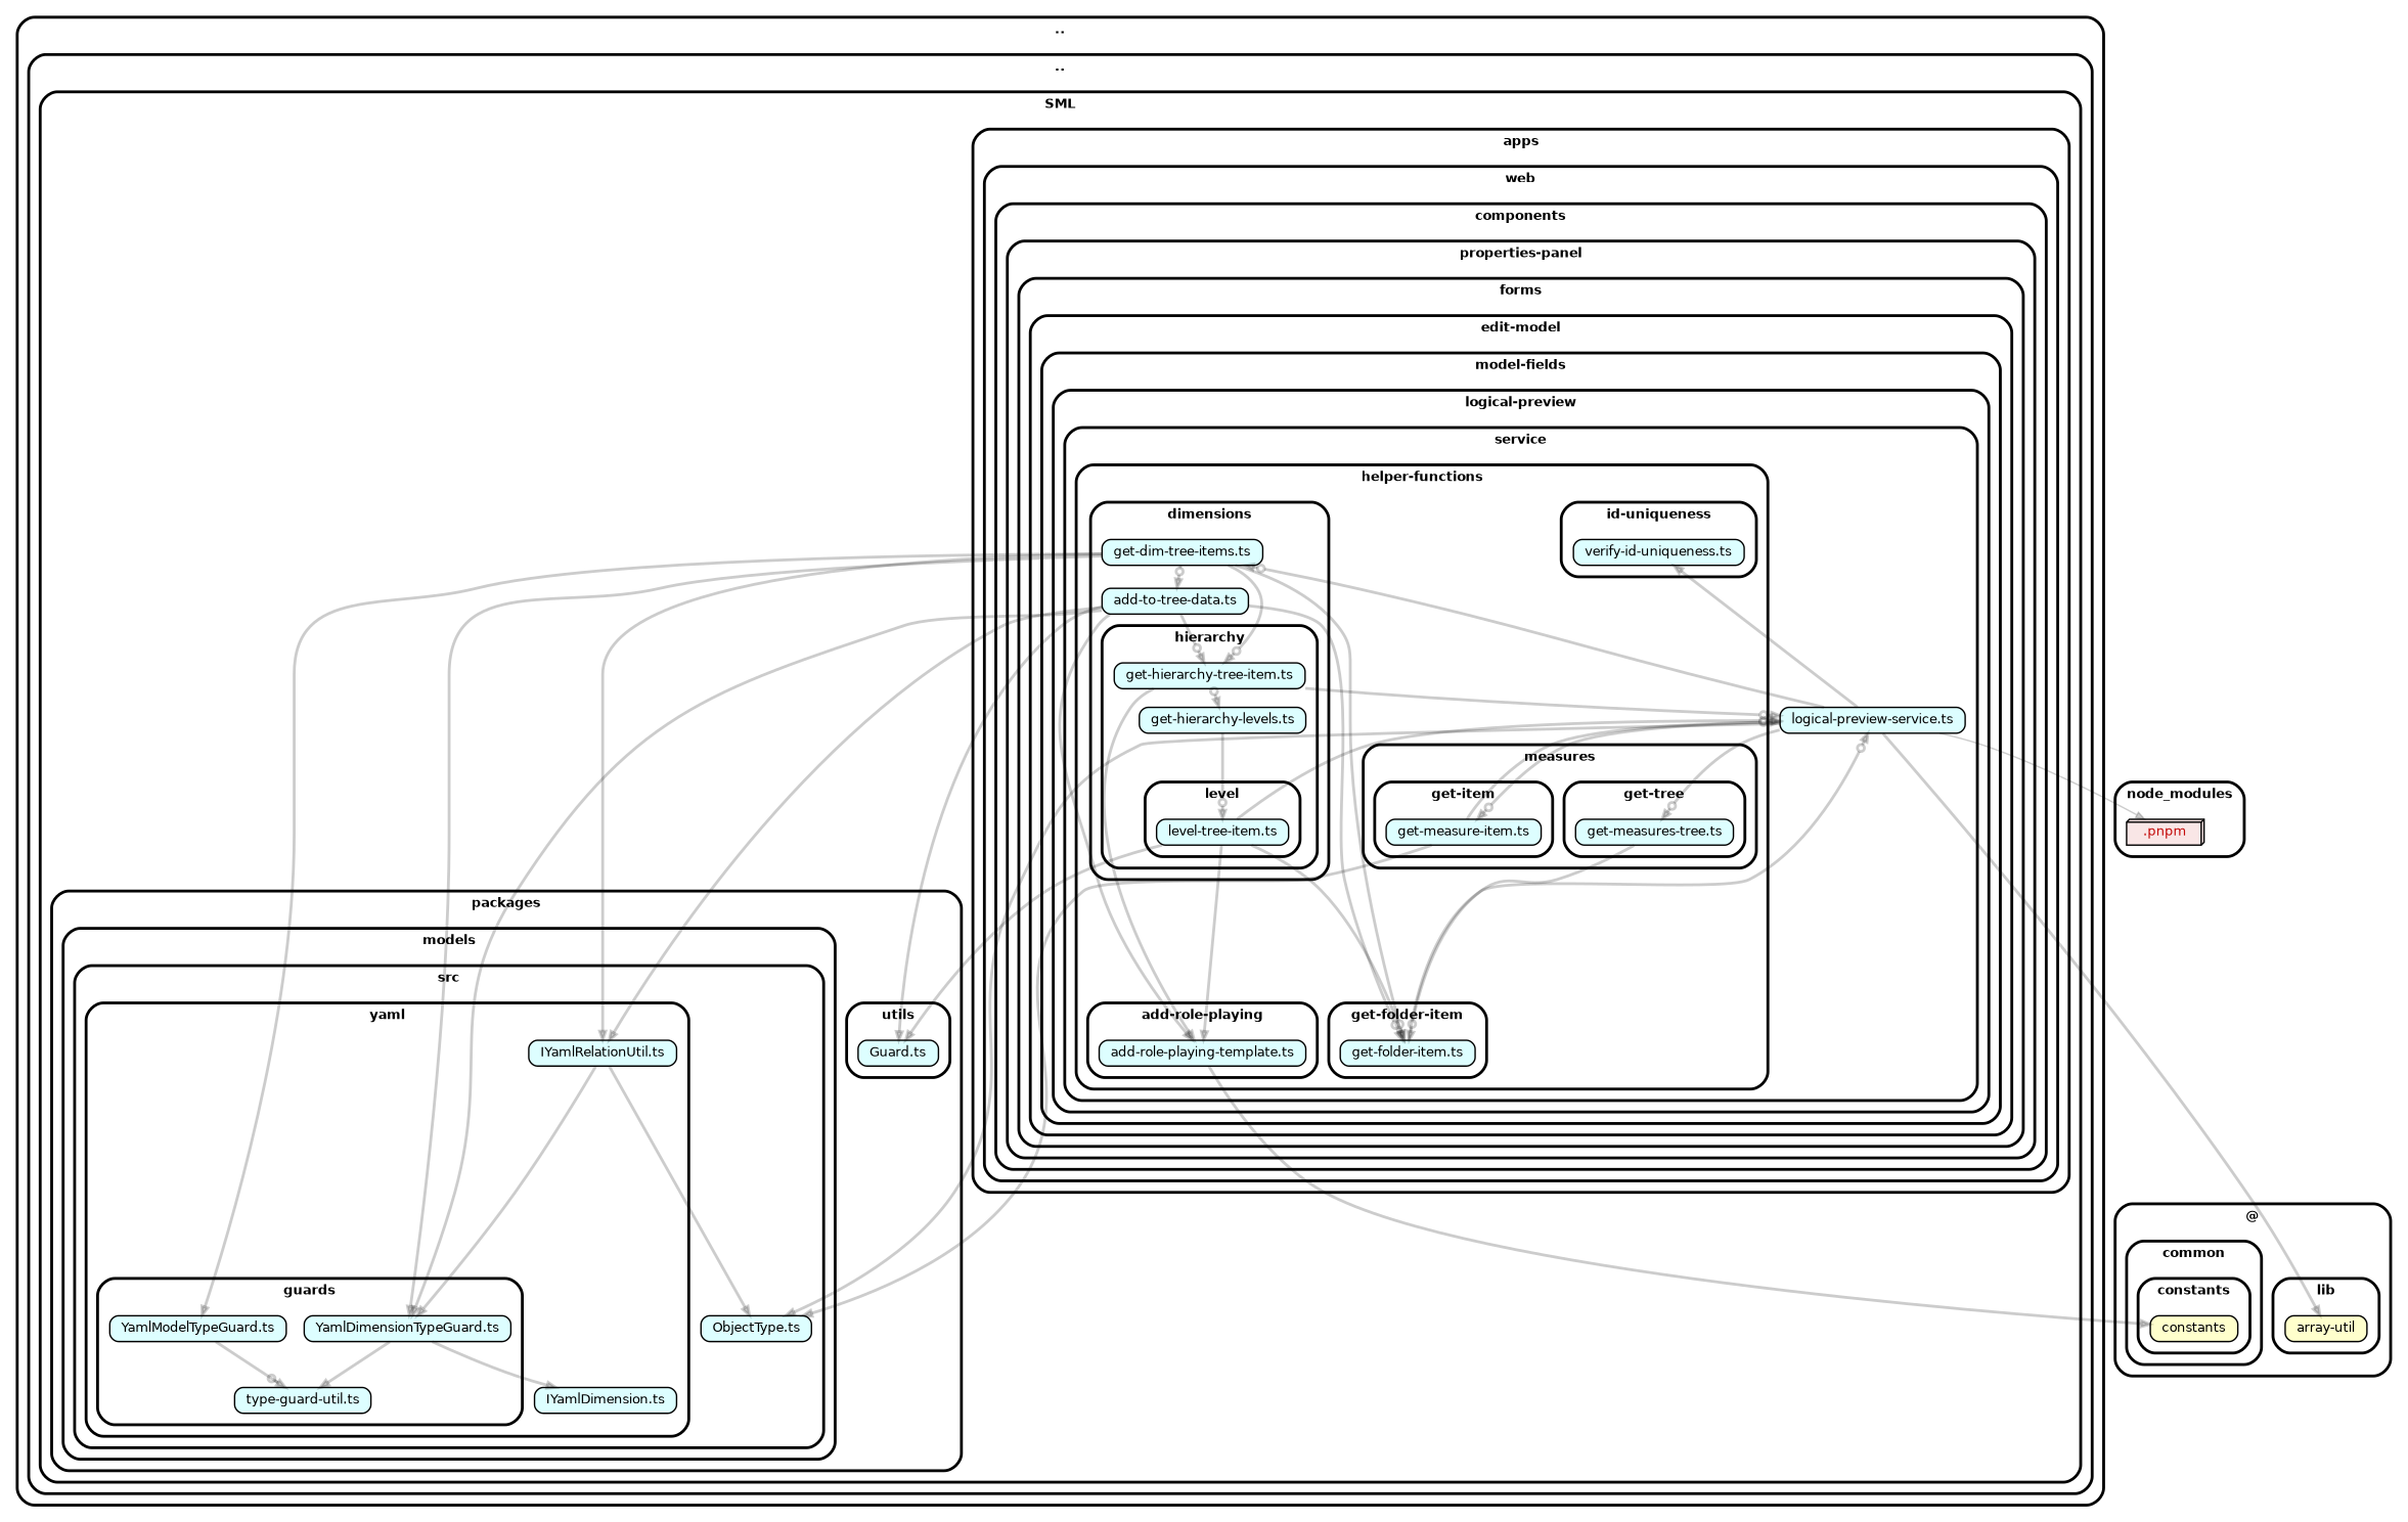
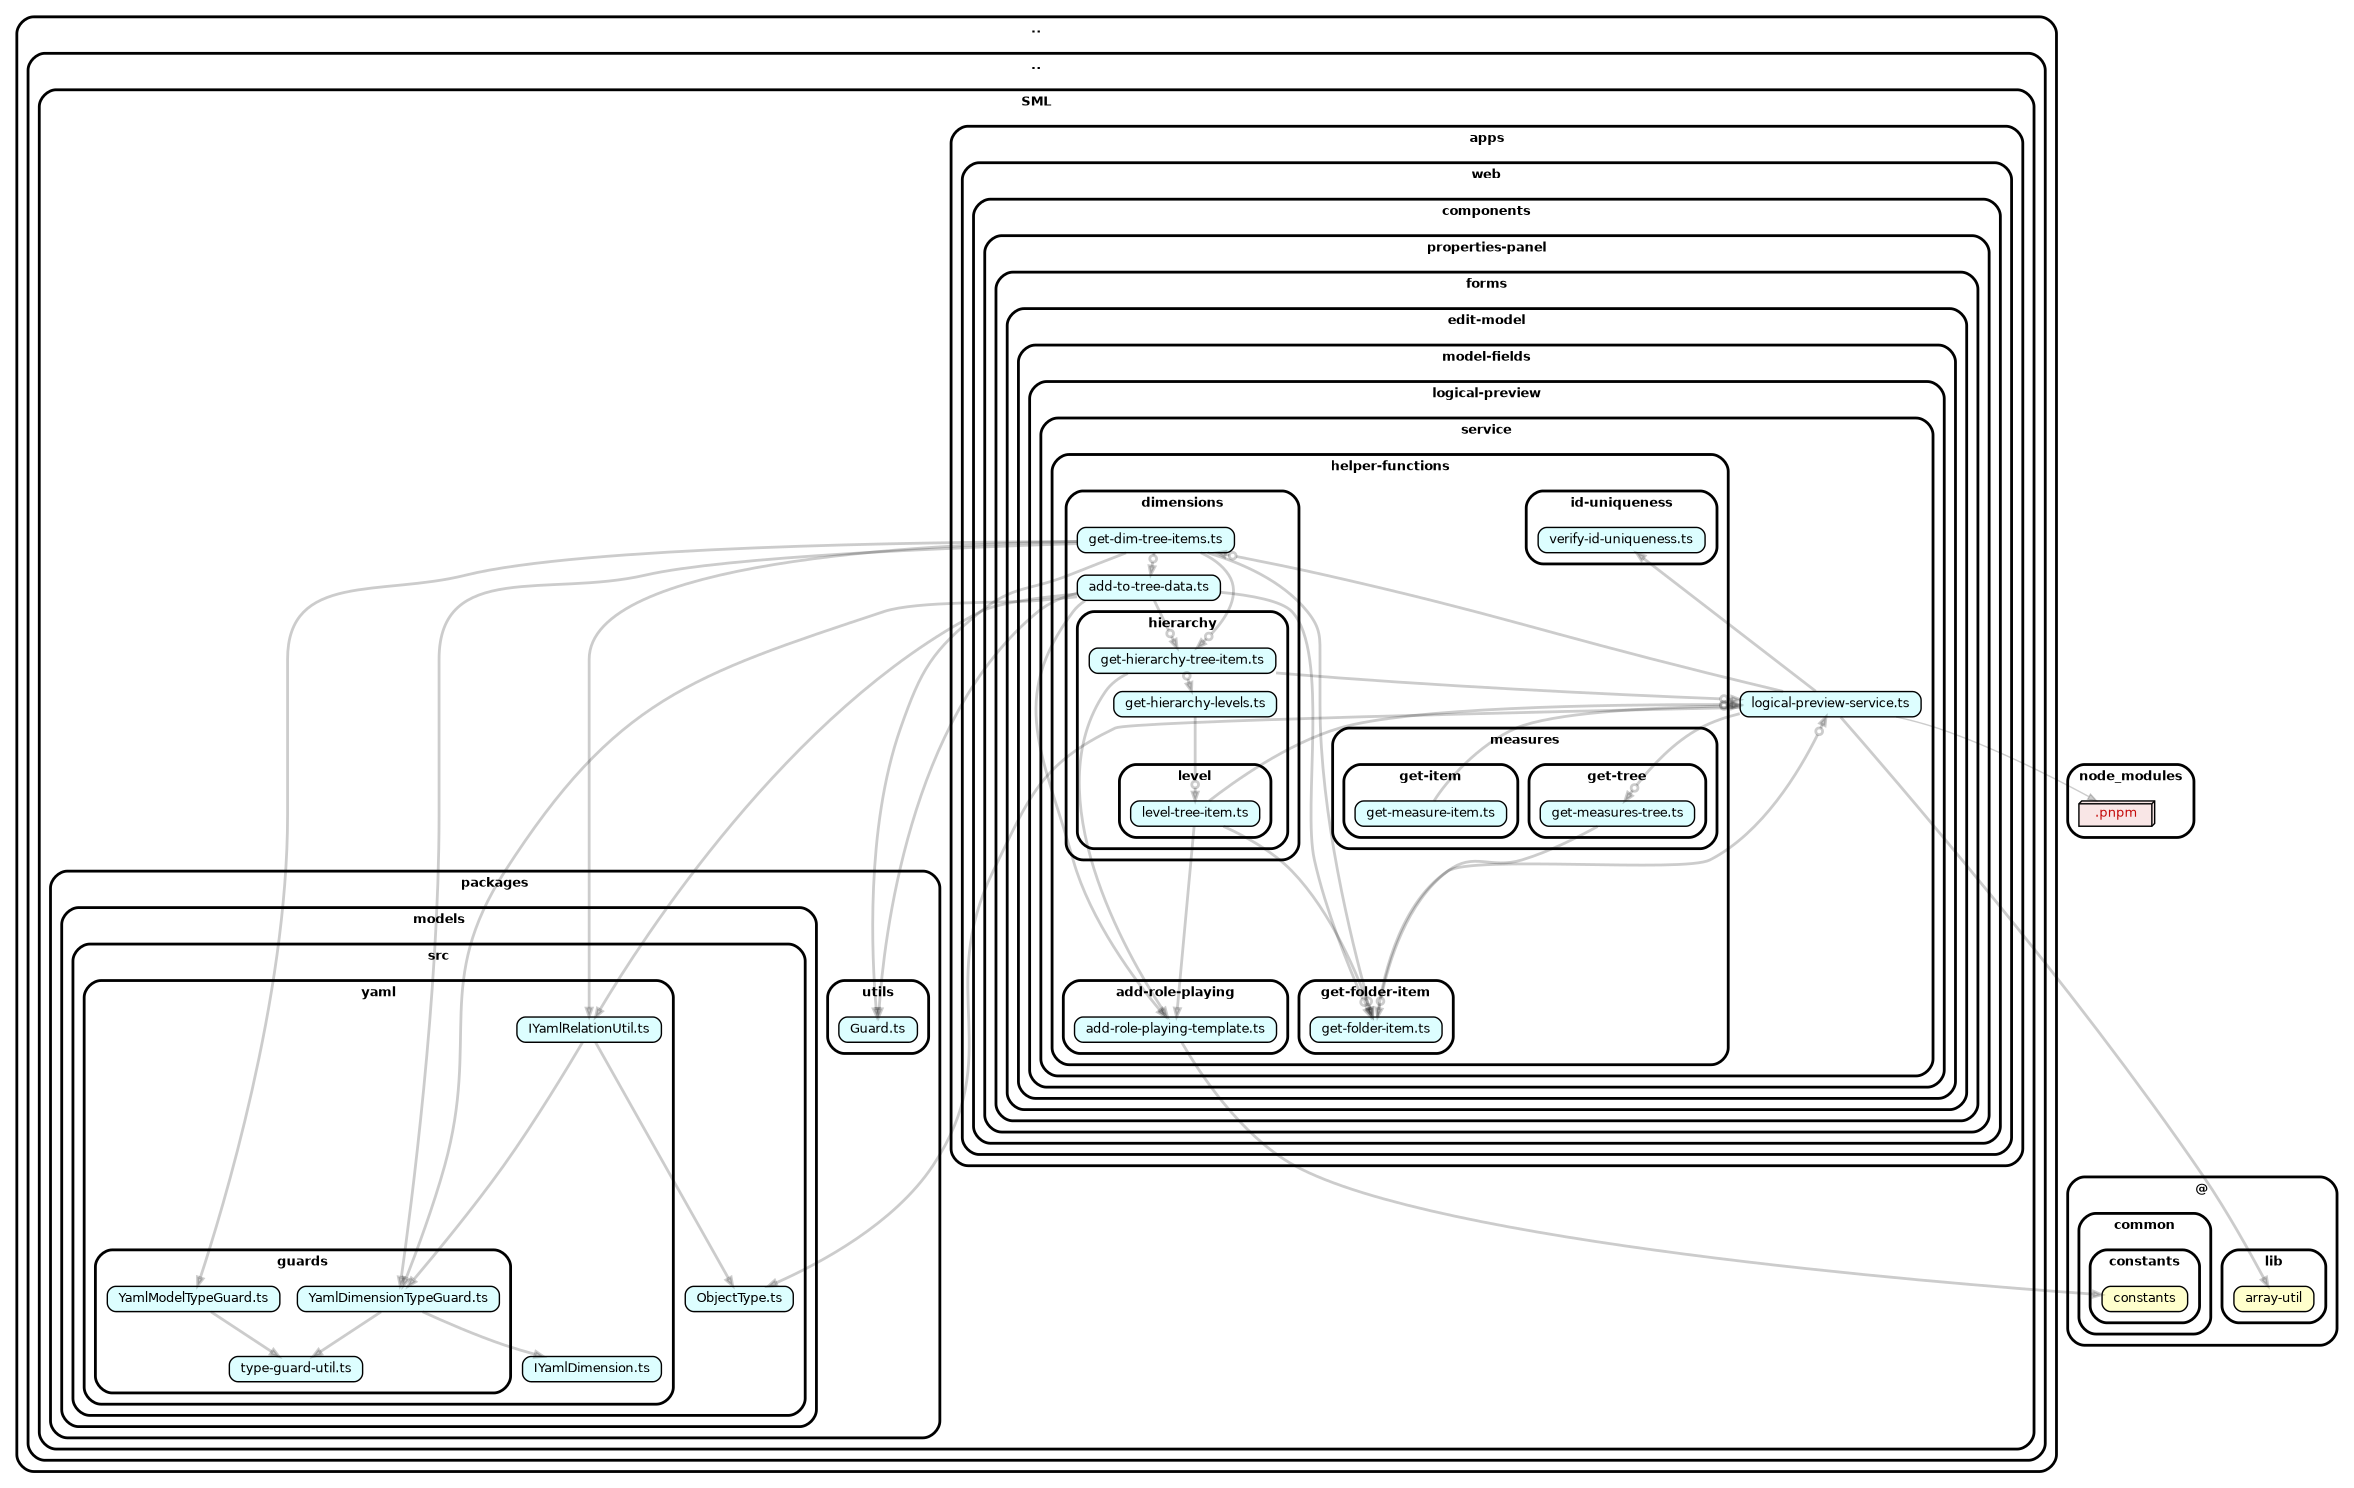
  strict digraph {
    compound=true
    fillcolor="#ffffff"
    fontname="Helvetica-bold"
    fontsize=9
    nodesep=0.16
    rankdir=TB
    ranksep=0.18
    splines=true
    style="rounded,bold,filled"
    node [color=black fillcolor="#ddfeff" fontcolor=black fontname=Helvetica fontsize=9 shape=box style="rounded, filled"]
    edge [arrowhead=normal arrowsize=0.6 color="#00000033" fontname=Helvetica fontsize=9 penwidth=2.0]
    n1 [height=0.2 label=<add-role-playing-template.ts>]
    n2 [height=0.2 label=<level-tree-item.ts>]
    n3 [height=0.2 label=<get-hierarchy-tree-item.ts>]
    n4 [height=0.2 label=<get-hierarchy-levels.ts>]
    n5 [height=0.2 label=<add-to-tree-data.ts>]
    n6 [height=0.2 label=<get-dim-tree-items.ts>]
    n7 [height=0.2 label=<get-folder-item.ts>]
    n8 [height=0.2 label=<verify-id-uniqueness.ts>]
    n9 [height=0.2 label=<get-measure-item.ts>]
    n10 [height=0.2 label=<get-measures-tree.ts>]
    n11 [height=0.2 label=<logical-preview-service.ts>]
    n12 [height=0.2 label=<YamlDimensionTypeGuard.ts>]
    n13 [height=0.2 label=<YamlModelTypeGuard.ts>]
    n14 [height=0.2 label=<type-guard-util.ts>]
    n15 [height=0.2 label=<IYamlRelationUtil.ts>]
    n16 [height=0.2 label=<IYamlDimension.ts>]
    n17 [height=0.2 label=<ObjectType.ts>]
    n18 [height=0.2 label=<Guard.ts>]
    n19 [fillcolor="#ffffcc" height=0.2 label=constants]
    n20 [fillcolor="#ffffcc" height=0.2 label=<array-util>]
    n21 [fillcolor="#c40b0a1a" fontcolor="#c40b0a" height=0.2 label=<.pnpm> shape=box3d]
    subgraph cluster_1 {
      label=".."
      subgraph cluster_2 {
        label=".."
        subgraph cluster_3 {
          label=SML
          subgraph cluster_4 {
            label=apps
            subgraph cluster_5 {
              label=web
              subgraph cluster_6 {
                label=components
                subgraph cluster_7 {
                  label="properties-panel"
                  subgraph cluster_8 {
                    label=forms
                    subgraph cluster_9 {
                      label="edit-model"
                      subgraph cluster_10 {
                        label="model-fields"
                        subgraph cluster_11 {
                          label="logical-preview"
                          subgraph cluster_12 {
                            label=service
                            n11
                            subgraph cluster_13 {
                              label="helper-functions"
                              subgraph cluster_14 {
                                label="add-role-playing"
                                n1
                              }
                              subgraph cluster_15 {
                                label=dimensions
                                n5
                                n6
                                subgraph cluster_16 {
                                  label=hierarchy
                                  n3
                                  n4
                                  subgraph cluster_17 {
                                    label=level
                                    n2
                                  }
                                }
                              }
                              subgraph cluster_18 {
                                label="get-folder-item"
                                n7
                              }
                              subgraph cluster_19 {
                                label="id-uniqueness"
                                n8
                              }
                              subgraph cluster_20 {
                                label=measures
                                subgraph cluster_21 {
                                  label="get-item"
                                  n9
                                }
                                subgraph cluster_22 {
                                  label="get-tree"
                                  n10
                                }
                              }
                            }
                          }
                        }
                      }
                    }
                  }
                }
              }
            }
          }
          subgraph cluster_23 {
            label=packages
            subgraph cluster_24 {
              label=models
              subgraph cluster_25 {
                label=src
                n17
                subgraph cluster_26 {
                  label=yaml
                  n15
                  n16
                  subgraph cluster_27 {
                    label=guards
                    n12
                    n13
                    n14
                  }
                }
              }
            }
            subgraph cluster_28 {
              label=utils
              n18
            }
          }
        }
      }
    }
    subgraph cluster_29 {
      label="@"
      subgraph cluster_30 {
        label=common
        subgraph cluster_31 {
          label=constants
          n19
        }
      }
      subgraph cluster_32 {
        label=lib
        n20
      }
    }
    subgraph cluster_33 {
      label=node_modules
      n21
    }
    n1 -> n19
    n2 -> n1
    n2 -> n7
    n2 -> n11 [arrowhead=normalnoneodot]
    n3 -> n1
    n3 -> n4 [arrowhead=normalnoneodot]
    n3 -> n11 [arrowhead=normalnoneodot]
    n4 -> n2 [arrowhead=normalnoneodot]
    n5 -> n1
    n5 -> n3 [arrowhead=normalnoneodot]
    n5 -> n7 [arrowhead=normalnoneodot]
    n5 -> n12
    n5 -> n15
    n5 -> n18
    n6 -> n3 [arrowhead=normalnoneodot]
    n6 -> n5 [arrowhead=normalnoneodot]
    n6 -> n7 [arrowhead=normalnoneodot]
    n6 -> n12
    n6 -> n13
    n6 -> n15
-   n2 -> n18
+   n6 -> n18
    n7 -> n11 [arrowhead=normalnoneodot]
    n9 -> n11 [arrowhead=normalnoneodot]
-   n9 -> n17
    n10 -> n7 [arrowhead=normalnoneodot]
    n11 -> n6 [arrowhead=normalnoneodot]
    n11 -> n8
-   n11 -> n9 [arrowhead=normalnoneodot]
    n11 -> n10 [arrowhead=normalnoneodot]
    n11 -> n17
    n11 -> n20
    n11 -> n21 [penwidth=1.0]
    n12 -> n14
    n12 -> n16
-   n13 -> n14 [arrowhead=normalnoneodot]
+   n13 -> n14
    n15 -> n12
    n15 -> n17
  }
